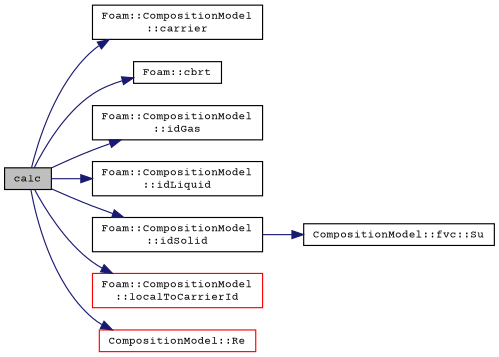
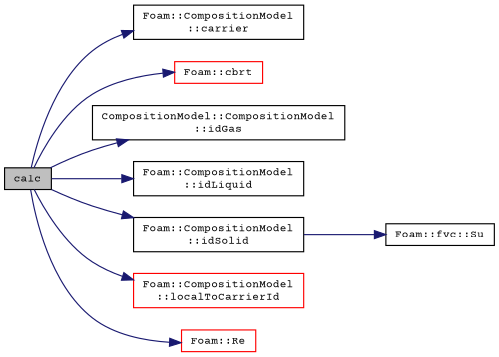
  digraph {
    fontname="Courier Prime"
    rankdir=LR
    node [color=black fontname="Courier Prime" fontsize=10 shape=record]
    edge [color=midnightblue fontname="Courier Prime" fontsize=10 labelfontname=FreeSans labelfontsize=10 style=solid]
    n1 [fillcolor=grey75 fontcolor=black height=0.2 label=calc style=filled width=0.4]
    n2 [height=0.2 label="Foam::CompositionModel\l::carrier" width=0.4]
-   n3 [height=0.2 label="Foam::cbrt" width=0.4]
-   n4 [height=0.2 label="Foam::CompositionModel\l::idGas" width=0.4]
+   n3 [color=red height=0.2 label="Foam::cbrt" width=0.4]
+   n4 [height=0.2 label="CompositionModel::CompositionModel\l::idGas" width=0.4]
    n5 [height=0.2 label="Foam::CompositionModel\l::idLiquid" width=0.4]
    n6 [height=0.2 label="Foam::CompositionModel\l::idSolid" width=0.4]
    n7 [color=red height=0.2 label="Foam::CompositionModel\l::localToCarrierId" width=0.4]
-   n8 [color=red height=0.2 label="CompositionModel::Re" width=0.4]
-   n9 [height=0.2 label="CompositionModel::fvc::Su" width=0.4]
+   n8 [color=red height=0.2 label="Foam::Re" width=0.4]
+   n9 [height=0.2 label="Foam::fvc::Su" width=0.4]
    n1 -> n2
    n1 -> n3
    n1 -> n4
    n1 -> n5
    n1 -> n6
    n1 -> n7
    n1 -> n8
    n6 -> n9
  }
